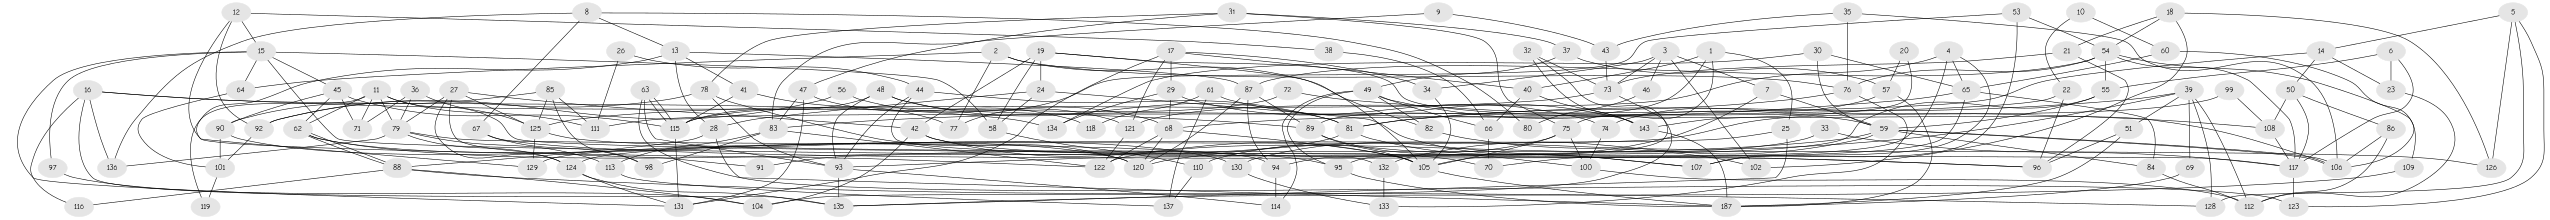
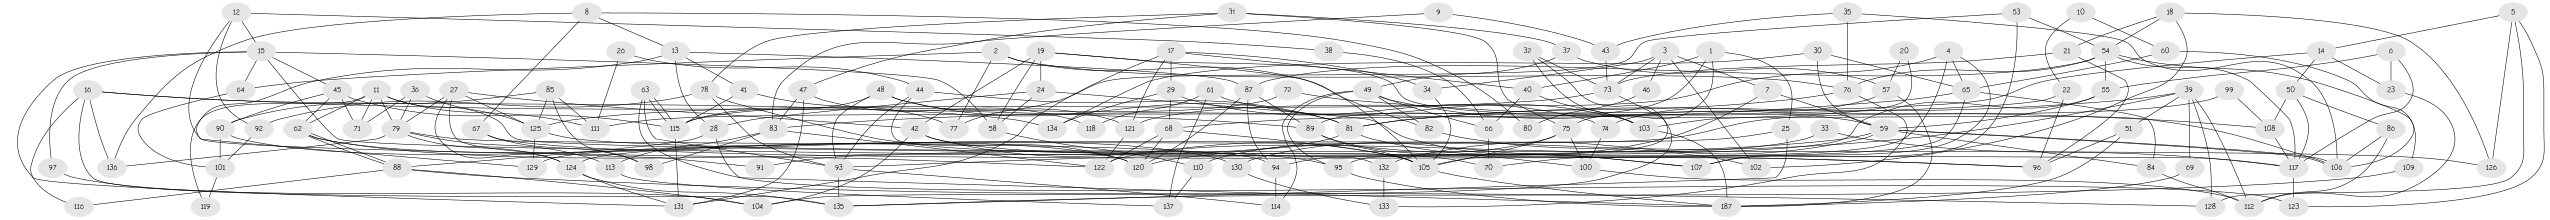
  graph {
    fontname="Comic Neue"
    node [color=gray90 fontname="Comic Neue" style=filled]
    edge [fontname="Comic Neue"]
    1
    25
    40
    75
    89
    135
    124
-   103 [label=143]
+   103
    66
    105
    110
    100
    2
    64
    76
    77
    82
    101
    81
    133
    102
    3
    7
    34
    46
    73
    59
    130
    80
    125
    95
    4
    65
    107
    121
    83
    70
    84
    n39 [label=187]
    122
    5
    14
    123
    126
    128
    23
    111
    50
    6
    55
    117
    112
    94
    106
    93
    132
    8
    13
    67
    136
    28
    41
    87
    129
    96
    98
    9
    43
    113
    10
    22
    60
    68
    11
    62
    71
    79
    119
    88
    12
    15
    38
    92
    45
    58
    97
    131
    115
    120
    86
    108
    90
    104
    16
    116
    134
    17
    29
    74
    18
    21
    54
    109
    19
    24
    42
    20
    57
    26
    44
    27
    91
    30
    31
    37
    47
    78
    49
    118
    32
    33
    35
    36
    114
    39
    51
    69
    48
    137
    53
-   56
    61
    63
    72
    85
    99
    1 -- 25
    1 -- 40
    1 -- 75
    1 -- 89
    25 -- 135
    25 -- 124
    40 -- 103
    40 -- 66
    75 -- 105
    75 -- 110
    75 -- 100
    89 -- 105
    89 -- 100
    124 -- 135
    124 -- 131
    103 -- n39
    66 -- 70
    105 -- n39
    110 -- 137
    100 -- 112
    2 -- 64
    2 -- 76
    2 -- 77
    2 -- 82
    64 -- 101
    76 -- 81
    76 -- 133
    82 -- 102
    101 -- 119
    81 -- 107
    81 -- 91
    3 -- 102
    3 -- 7
    3 -- 34
    3 -- 46
    3 -- 73
    7 -- 59
    7 -- 130
    34 -- 105
    46 -- 80
    73 -- 125
    73 -- 95
    59 -- 84
    59 -- 106
    59 -- 106
    59 -- 93
    59 -- 132
    130 -- 133
    125 -- 126
    125 -- 129
    95 -- n39
    4 -- 105
    4 -- 65
    4 -- 107
    4 -- 121
    65 -- 83
    65 -- 70
    65 -- 84
    121 -- 122
    83 -- 122
    83 -- 98
    83 -- 113
    84 -- 112
    5 -- 14
    5 -- 123
    5 -- 126
    5 -- 128
    14 -- 23
    14 -- 111
    14 -- 50
    23 -- 112
    50 -- 117
    50 -- 86
    50 -- 108
    6 -- 23
    6 -- 55
    6 -- 117
    55 -- 59
    55 -- 94
    117 -- 123
    94 -- 114
    93 -- 135
    93 -- 114
    132 -- 133
    8 -- 80
    8 -- 13
    8 -- 67
    8 -- 136
    13 -- 28
    13 -- 41
    13 -- 87
    13 -- 129
    67 -- 96
    67 -- 98
    28 -- n39
    28 -- 88
    41 -- 77
    41 -- 115
    87 -- 89
    87 -- 94
    87 -- 120
    9 -- 83
    9 -- 43
    43 -- 73
    113 -- 137
    10 -- 22
    10 -- 60
    22 -- 96
    22 -- 68
    60 -- 65
    60 -- 106
    68 -- 105
    68 -- 122
    68 -- 120
    11 -- 111
    11 -- 117
    11 -- 62
    11 -- 71
    11 -- 79
    11 -- 119
    62 -- 130
    62 -- 95
    62 -- 88
    62 -- 88
    79 -- 124
    79 -- 94
    79 -- 136
    79 -- 113
    88 -- 128
    88 -- 104
    88 -- 116
    12 -- 122
    12 -- 15
    12 -- 38
    12 -- 92
    15 -- 64
    15 -- 96
    15 -- 45
    15 -- 58
    15 -- 97
    15 -- 131
    38 -- 66
    92 -- 101
    45 -- 62
    45 -- 71
    45 -- 115
    45 -- 90
    58 -- 110
    97 -- 104
    115 -- 131
    86 -- 112
    86 -- 106
    108 -- 117
    90 -- 101
    90 -- 120
    16 -- 89
    16 -- 135
    16 -- 136
    16 -- 116
    16 -- 134
    17 -- 40
    17 -- 34
    17 -- 121
    17 -- 131
    17 -- 29
    29 -- 68
    29 -- 134
    29 -- 74
    74 -- 100
    18 -- 102
    18 -- 126
    18 -- 21
    18 -- 54
    21 -- 73
    21 -- 96
    54 -- 76
    54 -- 55
    54 -- 117
    54 -- 87
    54 -- 109
    109 -- 135
    19 -- 105
    19 -- 106
    19 -- 58
    19 -- 24
    19 -- 42
    24 -- 107
    24 -- 28
    24 -- 58
    42 -- 105
    42 -- 70
    42 -- 104
    20 -- 103
    20 -- 57
    57 -- n39
    57 -- 74
    26 -- 111
    26 -- 44
    44 -- 81
    44 -- 93
    44 -- 132
    27 -- 124
    27 -- 125
    27 -- 79
    27 -- 42
    27 -- 91
    30 -- 59
    30 -- 65
    30 -- 134
    31 -- 75
    31 -- 37
    31 -- 47
    31 -- 78
    37 -- 57
    37 -- 49
    47 -- 83
    47 -- 131
    47 -- 118
    78 -- 93
    78 -- 92
    78 -- 120
    49 -- 66
    49 -- 82
    49 -- 59
    49 -- 95
    49 -- 114
    32 -- 103
    32 -- 73
    32 -- 104
    33 -- 122
    33 -- 117
    35 -- 76
    35 -- 106
    35 -- 43
    36 -- 125
    36 -- 71
    36 -- 79
    39 -- 81
    39 -- 128
    39 -- 112
    39 -- 120
    39 -- 51
    39 -- 69
    51 -- n39
    51 -- 96
    69 -- n39
    48 -- 81
    48 -- 121
    48 -- 93
    48 -- 115
    53 -- 77
    53 -- 107
    53 -- 54
-   56 -- 68
-   56 -- 92
    61 -- 103
    61 -- 118
    61 -- 137
    63 -- 123
    63 -- 93
    63 -- 115
    63 -- 115
    72 -- 115
    72 -- 108
    85 -- 125
    85 -- 111
    85 -- 98
    85 -- 90
    99 -- 129
    99 -- 108
  }
